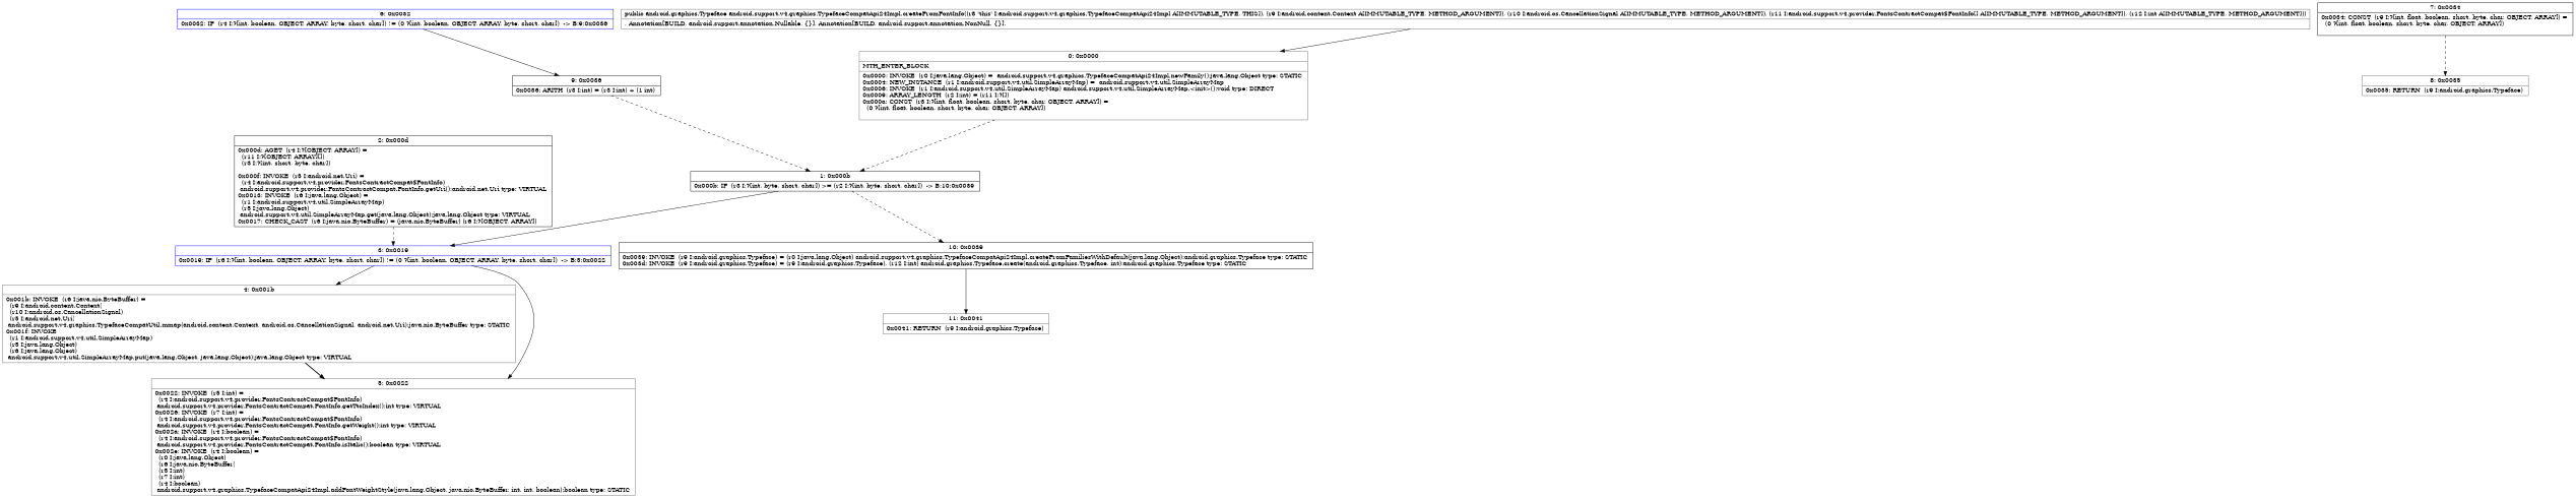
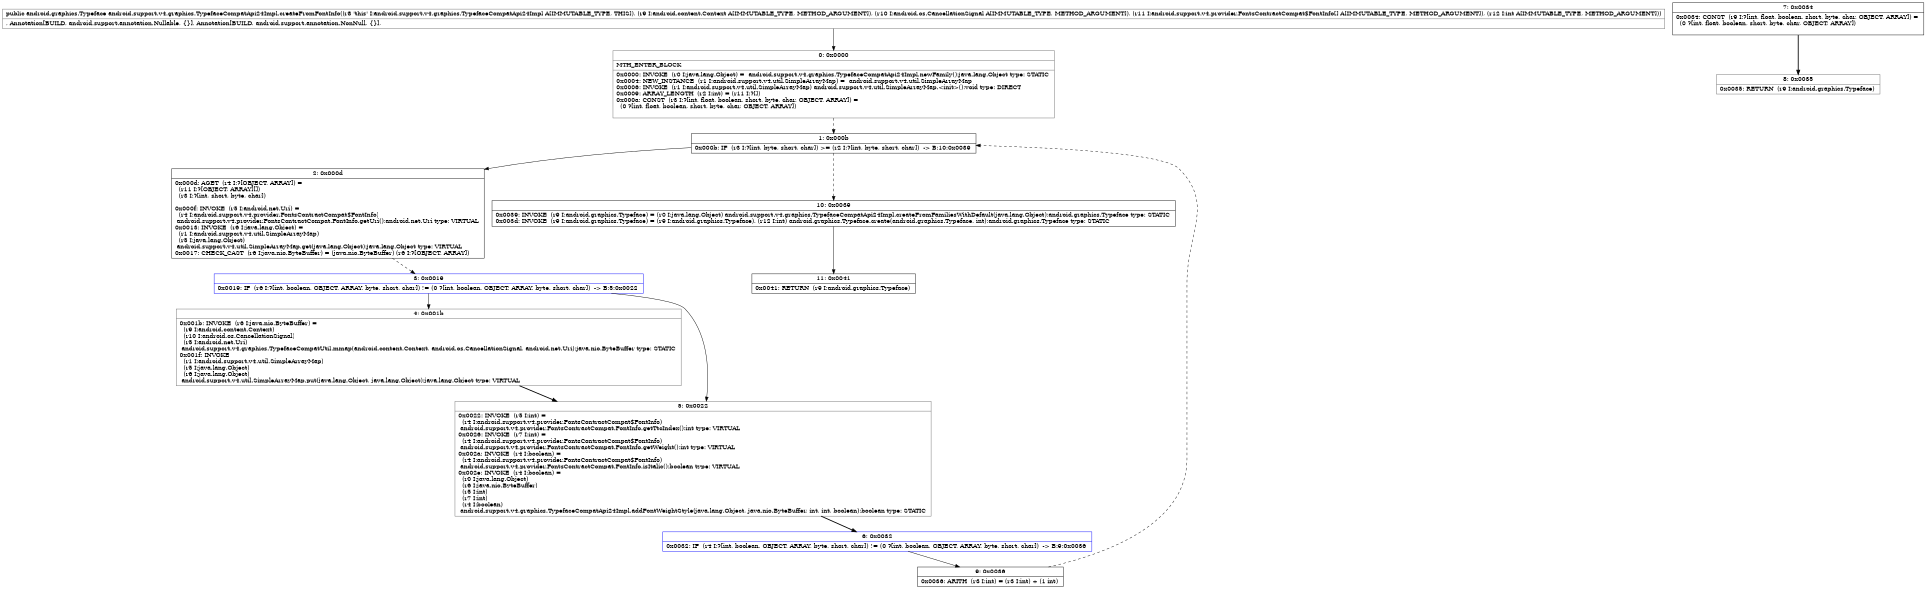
  digraph {
    node [color=gray40 shape=record]
    edge [style=solid]
    n1 [label="{0\:\ 0x0000|MTH_ENTER_BLOCK\l|0x0000: INVOKE  (r0 I:java.lang.Object) =  android.support.v4.graphics.TypefaceCompatApi24Impl.newFamily():java.lang.Object type: STATIC \l0x0004: NEW_INSTANCE  (r1 I:android.support.v4.util.SimpleArrayMap) =  android.support.v4.util.SimpleArrayMap \l0x0006: INVOKE  (r1 I:android.support.v4.util.SimpleArrayMap) android.support.v4.util.SimpleArrayMap.\<init\>():void type: DIRECT \l0x0009: ARRAY_LENGTH  (r2 I:int) = (r11 I:?[]) \l0x000a: CONST  (r3 I:?[int, float, boolean, short, byte, char, OBJECT, ARRAY]) = \l  (0 ?[int, float, boolean, short, byte, char, OBJECT, ARRAY])\l \l}"]
    n2 [color=black label="{1\:\ 0x000b|0x000b: IF  (r3 I:?[int, byte, short, char]) \>= (r2 I:?[int, byte, short, char])  \-\> B:10:0x0039 \l}"]
    n3 [color=black label="{2\:\ 0x000d|0x000d: AGET  (r4 I:?[OBJECT, ARRAY]) = \l  (r11 I:?[OBJECT, ARRAY][])\l  (r3 I:?[int, short, byte, char])\l \l0x000f: INVOKE  (r5 I:android.net.Uri) = \l  (r4 I:android.support.v4.provider.FontsContractCompat$FontInfo)\l android.support.v4.provider.FontsContractCompat.FontInfo.getUri():android.net.Uri type: VIRTUAL \l0x0013: INVOKE  (r6 I:java.lang.Object) = \l  (r1 I:android.support.v4.util.SimpleArrayMap)\l  (r5 I:java.lang.Object)\l android.support.v4.util.SimpleArrayMap.get(java.lang.Object):java.lang.Object type: VIRTUAL \l0x0017: CHECK_CAST  (r6 I:java.nio.ByteBuffer) = (java.nio.ByteBuffer) (r6 I:?[OBJECT, ARRAY]) \l}"]
    n4 [color=black label="{10\:\ 0x0039|0x0039: INVOKE  (r9 I:android.graphics.Typeface) = (r0 I:java.lang.Object) android.support.v4.graphics.TypefaceCompatApi24Impl.createFromFamiliesWithDefault(java.lang.Object):android.graphics.Typeface type: STATIC \l0x003d: INVOKE  (r9 I:android.graphics.Typeface) = (r9 I:android.graphics.Typeface), (r12 I:int) android.graphics.Typeface.create(android.graphics.Typeface, int):android.graphics.Typeface type: STATIC \l}"]
    n5 [color=blue label="{3\:\ 0x0019|0x0019: IF  (r6 I:?[int, boolean, OBJECT, ARRAY, byte, short, char]) != (0 ?[int, boolean, OBJECT, ARRAY, byte, short, char])  \-\> B:5:0x0022 \l}"]
-   n6 [label="{11\:\ 0x0041|0x0041: RETURN  (r9 I:android.graphics.Typeface) \l}"]
+   n6 [color=black label="{11\:\ 0x0041|0x0041: RETURN  (r9 I:android.graphics.Typeface) \l}"]
    n7 [label="{4\:\ 0x001b|0x001b: INVOKE  (r6 I:java.nio.ByteBuffer) = \l  (r9 I:android.content.Context)\l  (r10 I:android.os.CancellationSignal)\l  (r5 I:android.net.Uri)\l android.support.v4.graphics.TypefaceCompatUtil.mmap(android.content.Context, android.os.CancellationSignal, android.net.Uri):java.nio.ByteBuffer type: STATIC \l0x001f: INVOKE  \l  (r1 I:android.support.v4.util.SimpleArrayMap)\l  (r5 I:java.lang.Object)\l  (r6 I:java.lang.Object)\l android.support.v4.util.SimpleArrayMap.put(java.lang.Object, java.lang.Object):java.lang.Object type: VIRTUAL \l}"]
    n8 [label="{5\:\ 0x0022|0x0022: INVOKE  (r5 I:int) = \l  (r4 I:android.support.v4.provider.FontsContractCompat$FontInfo)\l android.support.v4.provider.FontsContractCompat.FontInfo.getTtcIndex():int type: VIRTUAL \l0x0026: INVOKE  (r7 I:int) = \l  (r4 I:android.support.v4.provider.FontsContractCompat$FontInfo)\l android.support.v4.provider.FontsContractCompat.FontInfo.getWeight():int type: VIRTUAL \l0x002a: INVOKE  (r4 I:boolean) = \l  (r4 I:android.support.v4.provider.FontsContractCompat$FontInfo)\l android.support.v4.provider.FontsContractCompat.FontInfo.isItalic():boolean type: VIRTUAL \l0x002e: INVOKE  (r4 I:boolean) = \l  (r0 I:java.lang.Object)\l  (r6 I:java.nio.ByteBuffer)\l  (r5 I:int)\l  (r7 I:int)\l  (r4 I:boolean)\l android.support.v4.graphics.TypefaceCompatApi24Impl.addFontWeightStyle(java.lang.Object, java.nio.ByteBuffer, int, int, boolean):boolean type: STATIC \l}"]
    n9 [color=blue label="{6\:\ 0x0032|0x0032: IF  (r4 I:?[int, boolean, OBJECT, ARRAY, byte, short, char]) != (0 ?[int, boolean, OBJECT, ARRAY, byte, short, char])  \-\> B:9:0x0036 \l}"]
    n10 [color=black label="{9\:\ 0x0036|0x0036: ARITH  (r3 I:int) = (r3 I:int) + (1 int) \l}"]
    n11 [color=black label="{7\:\ 0x0034|0x0034: CONST  (r9 I:?[int, float, boolean, short, byte, char, OBJECT, ARRAY]) = \l  (0 ?[int, float, boolean, short, byte, char, OBJECT, ARRAY])\l \l}"]
    n12 [label="{8\:\ 0x0035|0x0035: RETURN  (r9 I:android.graphics.Typeface) \l}"]
    n13 [label="{public android.graphics.Typeface android.support.v4.graphics.TypefaceCompatApi24Impl.createFromFontInfo((r8 'this' I:android.support.v4.graphics.TypefaceCompatApi24Impl A[IMMUTABLE_TYPE, THIS]), (r9 I:android.content.Context A[IMMUTABLE_TYPE, METHOD_ARGUMENT]), (r10 I:android.os.CancellationSignal A[IMMUTABLE_TYPE, METHOD_ARGUMENT]), (r11 I:android.support.v4.provider.FontsContractCompat$FontInfo[] A[IMMUTABLE_TYPE, METHOD_ARGUMENT]), (r12 I:int A[IMMUTABLE_TYPE, METHOD_ARGUMENT]))  | , Annotation[BUILD, android.support.annotation.Nullable, \{\}], Annotation[BUILD, android.support.annotation.NonNull, \{\}], \l}"]
    n1 -> n2 [style=dashed]
-   n2 -> n5
+   n2 -> n3
    n2 -> n4 [style=dashed]
    n3 -> n5 [style=dashed]
    n4 -> n6
    n5 -> n7
    n5 -> n8
    n7 -> n8 [style=bold]
+   n8 -> n9 [style=bold]
    n9 -> n10
    n10 -> n2 [style=dashed]
-   n11 -> n12 [style=dashed]
+   n11 -> n12 [style=bold]
    n13 -> n1
  }
